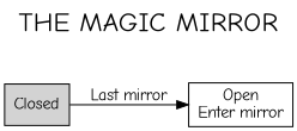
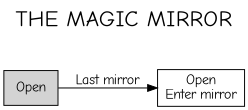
  digraph {
    fontsize=24
    label="THE MAGIC MIRROR"
    labelloc=t
    rankdir=LR
    fontname="Comic Neue"
    node [shape=box fontname="Comic Neue"]
-   n1 [bgcolor=black label=Closed style=filled]
+   n1 [bgcolor=black label=Open style=filled]
    n2 [label="Open\nEnter mirror"]
    n1 -> n2 [label="Last mirror" fontname="Comic Neue"]
  }
